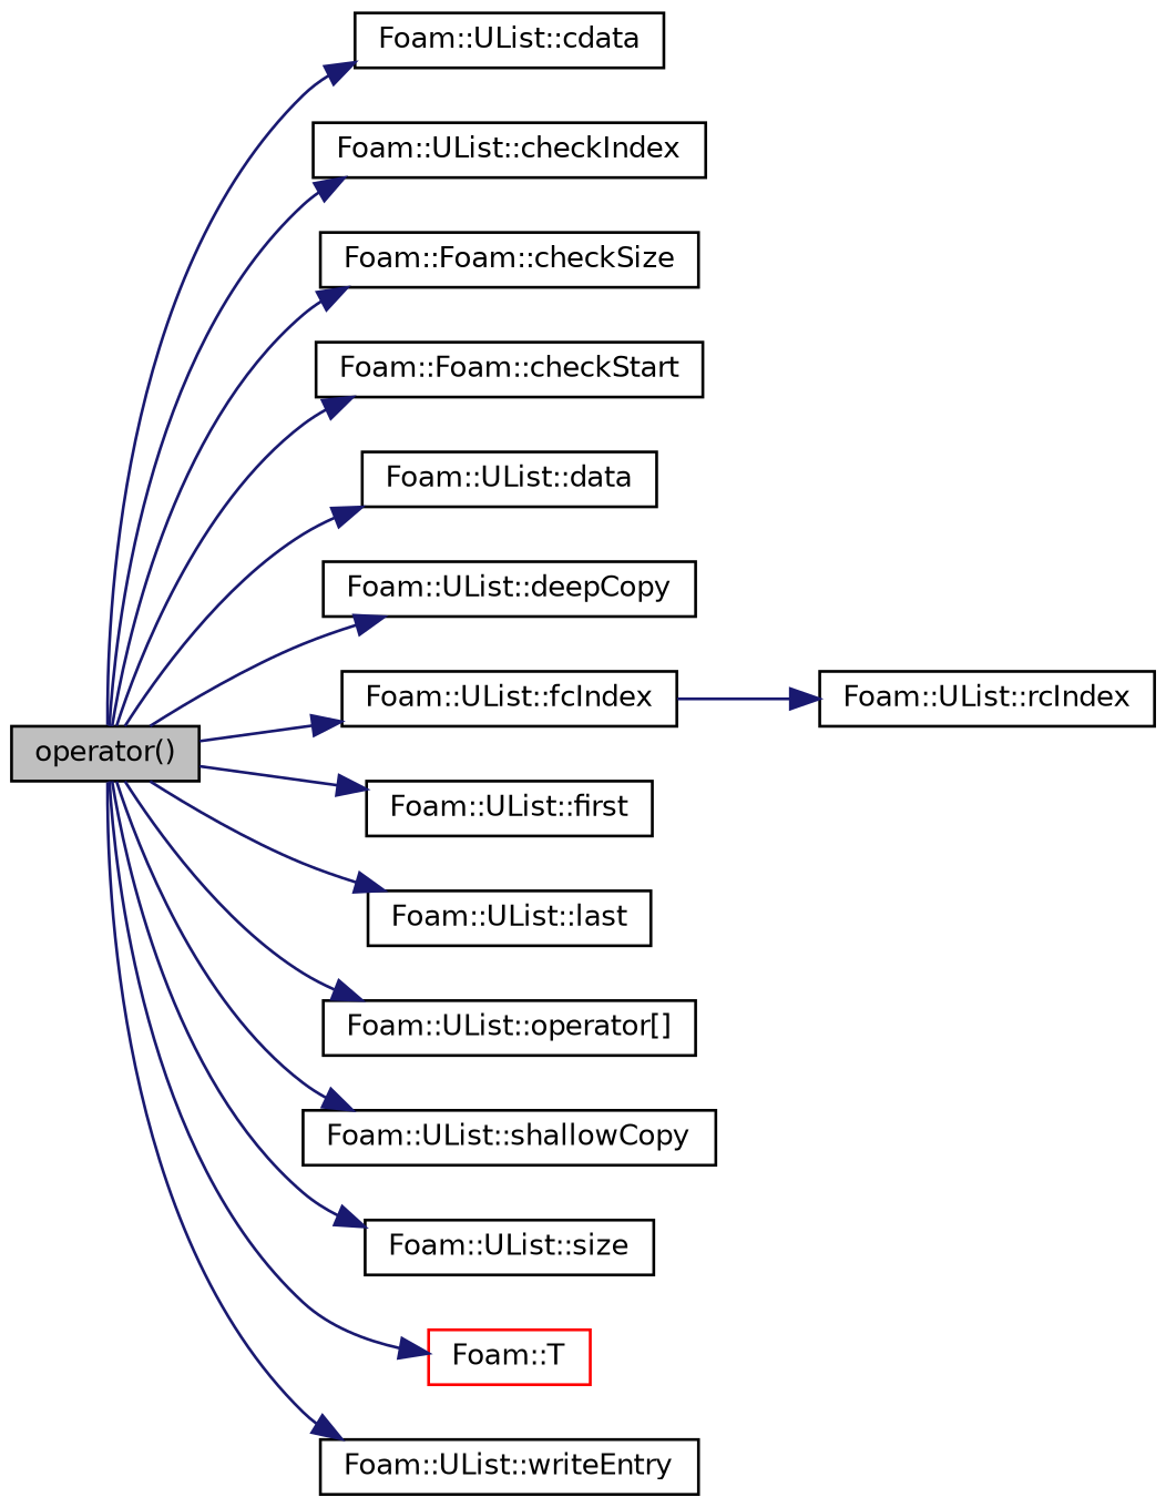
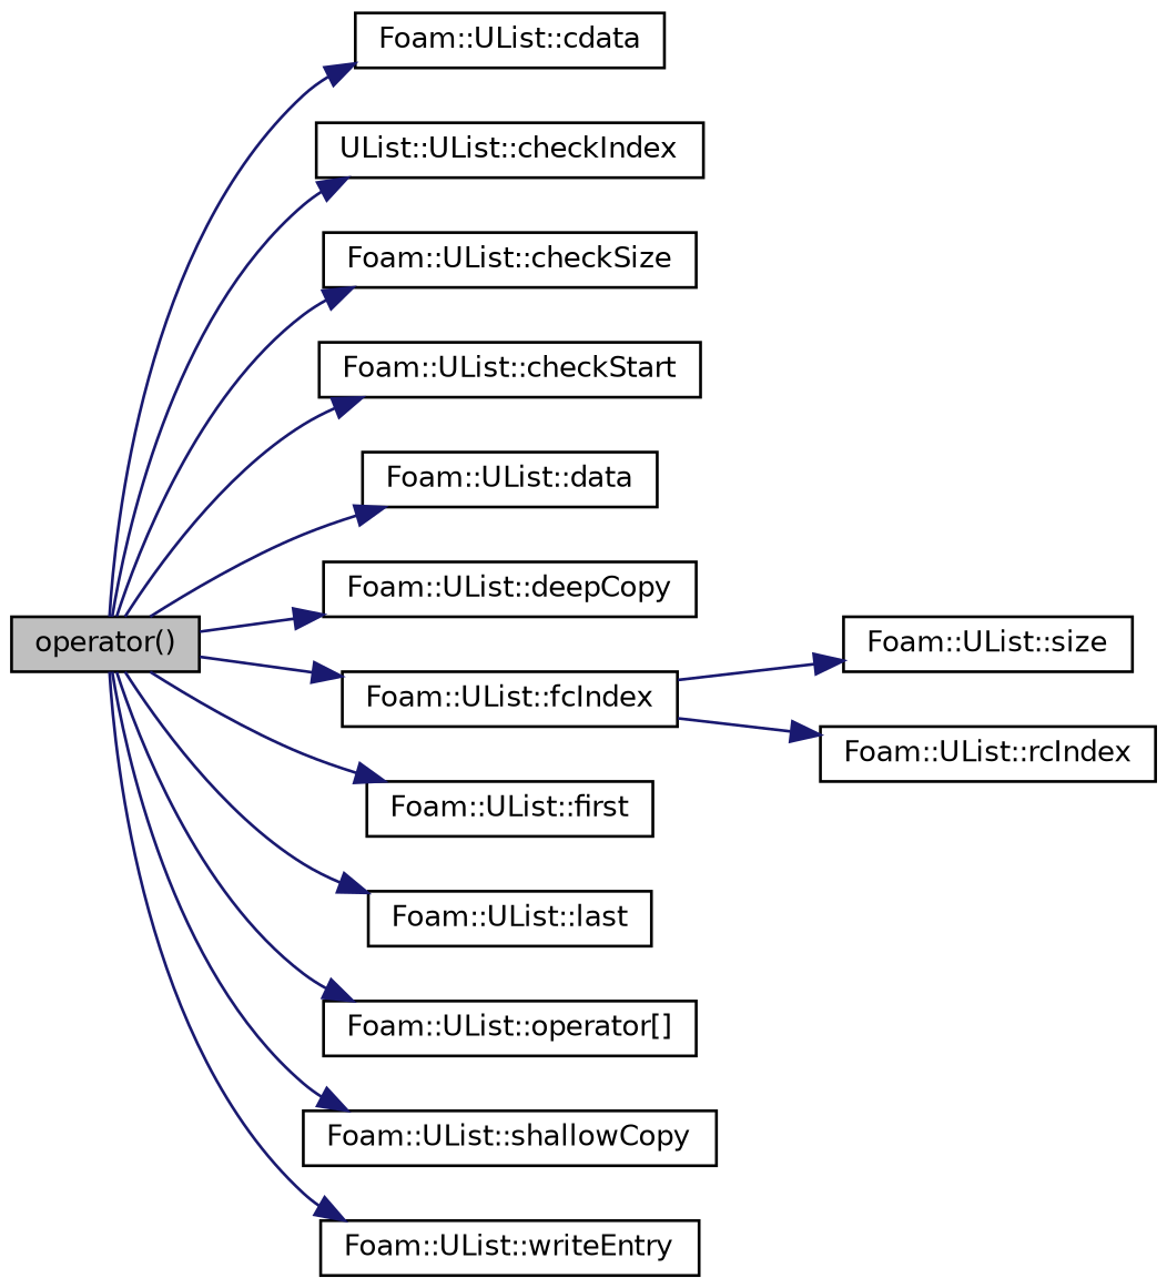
  digraph {
    rankdir=LR
    node [color=black fontname=Helvetica fontsize=10 shape=record]
    edge [color=midnightblue fontname=Helvetica fontsize=10 labelfontname=Helvetica labelfontsize=10 style=solid]
    n1 [fillcolor=grey75 fontcolor=black height=0.2 label="operator()" style=filled width=0.4]
    n2 [height=0.2 label="Foam::UList::cdata" width=0.4]
-   n3 [height=0.2 label="Foam::UList::checkIndex" width=0.4]
-   n4 [height=0.2 label="Foam::Foam::checkSize" width=0.4]
-   n5 [height=0.2 label="Foam::Foam::checkStart" width=0.4]
+   n3 [height=0.2 label="UList::UList::checkIndex" width=0.4]
+   n4 [height=0.2 label="Foam::UList::checkSize" width=0.4]
+   n5 [height=0.2 label="Foam::UList::checkStart" width=0.4]
    n6 [height=0.2 label="Foam::UList::data" width=0.4]
    n7 [height=0.2 label="Foam::UList::deepCopy" width=0.4]
    n8 [height=0.2 label="Foam::UList::fcIndex" width=0.4]
    n9 [height=0.2 label="Foam::UList::first" width=0.4]
    n10 [height=0.2 label="Foam::UList::last" width=0.4]
    n11 [height=0.2 label="Foam::UList::operator[]" width=0.4]
    n12 [height=0.2 label="Foam::UList::shallowCopy" width=0.4]
    n13 [height=0.2 label="Foam::UList::size" width=0.4]
-   n14 [color=red height=0.2 label="Foam::T" width=0.4]
    n15 [height=0.2 label="Foam::UList::writeEntry" width=0.4]
    n16 [height=0.2 label="Foam::UList::rcIndex" width=0.4]
    n1 -> n2
    n1 -> n3
    n1 -> n4
    n1 -> n5
    n1 -> n6
    n1 -> n7
    n1 -> n8
    n1 -> n9
    n1 -> n10
    n1 -> n11
    n1 -> n12
-   n1 -> n13
-   n1 -> n14
+   n8 -> n13
    n1 -> n15
    n8 -> n16
  }
